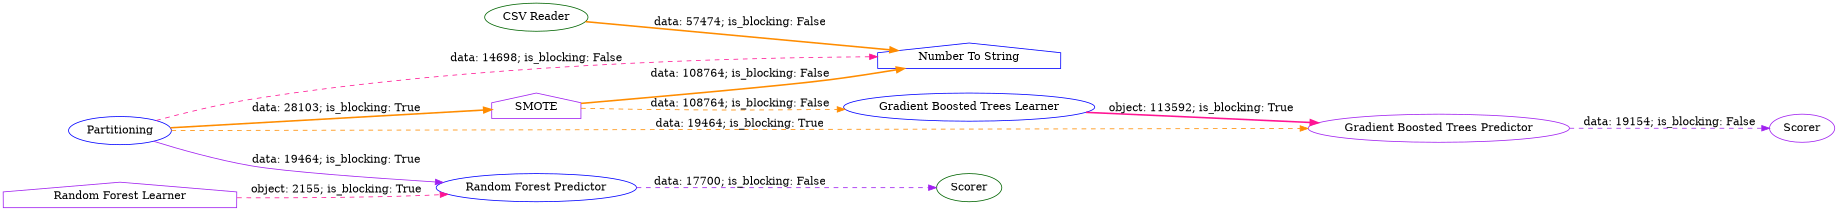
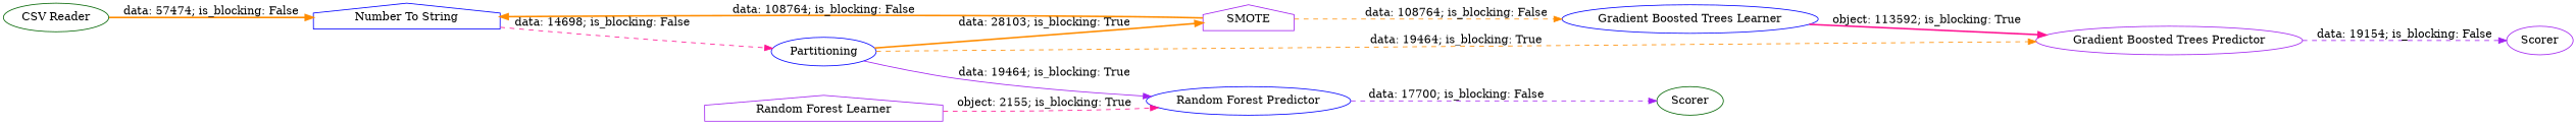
  digraph {
    rankdir=LR
    node [color=blue shape=ellipse]
    edge [color=darkorange style=dashed]
    n1 [color=darkgreen label="CSV Reader"]
    n2 [label="Number To String" shape=house]
    n3 [label=Partitioning]
    n4 [label="Gradient Boosted Trees Learner"]
    n5 [color=purple label="Gradient Boosted Trees Predictor"]
    n6 [color=purple label=Scorer]
    n7 [label="Random Forest Predictor"]
    n8 [color=darkgreen label=Scorer]
    n9 [color=purple label=SMOTE shape=house]
    n10 [color=purple label="Random Forest Learner" shape=house]
    n1 -> n2 [label="data: 57474; is_blocking: False" style=bold]
-   n3 -> n2 [color=deeppink label="data: 14698; is_blocking: False"]
+   n2 -> n3 [color=deeppink label="data: 14698; is_blocking: False"]
    n3 -> n5 [label="data: 19464; is_blocking: True"]
    n3 -> n7 [color=purple label="data: 19464; is_blocking: True" style=solid]
    n3 -> n9 [label="data: 28103; is_blocking: True" style=bold]
    n4 -> n5 [color=deeppink label="object: 113592; is_blocking: True" style=bold]
    n5 -> n6 [color=purple label="data: 19154; is_blocking: False"]
    n7 -> n8 [color=purple label="data: 17700; is_blocking: False"]
    n9 -> n2 [label="data: 108764; is_blocking: False" style=bold]
    n9 -> n4 [label="data: 108764; is_blocking: False"]
    n10 -> n7 [color=deeppink label="object: 2155; is_blocking: True"]
  }
